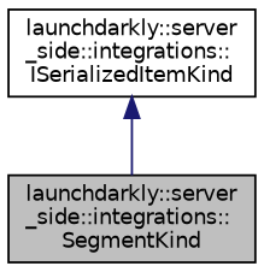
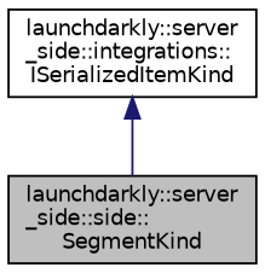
  digraph {
    node [color=black fontname=Helvetica fontsize=10 shape=record style=filled]
-   n1 [fillcolor=grey75 fontcolor=black height=0.2 label="launchdarkly::server\l_side::integrations::\lSegmentKind" width=0.4]
+   n1 [fillcolor=grey75 fontcolor=black height=0.2 label="launchdarkly::server\l_side::side::\lSegmentKind" width=0.4]
    n2 [fillcolor=white height=0.2 label="launchdarkly::server\l_side::integrations::\lISerializedItemKind" width=0.4]
    n2 -> n1 [color=midnightblue dir=back fontname=Helvetica fontsize=10 labelfontname=Helvetica labelfontsize=10 style=solid]
  }
